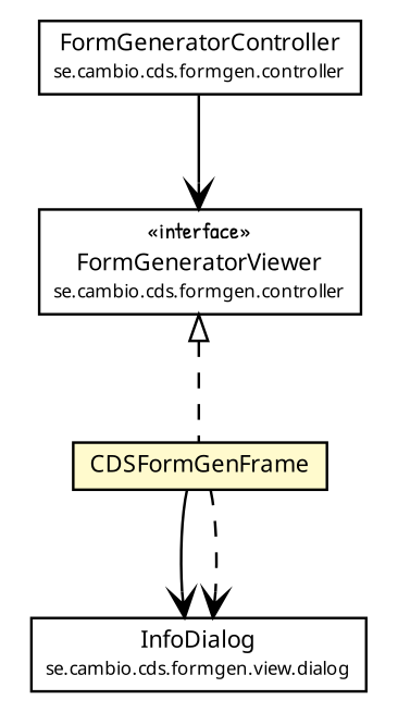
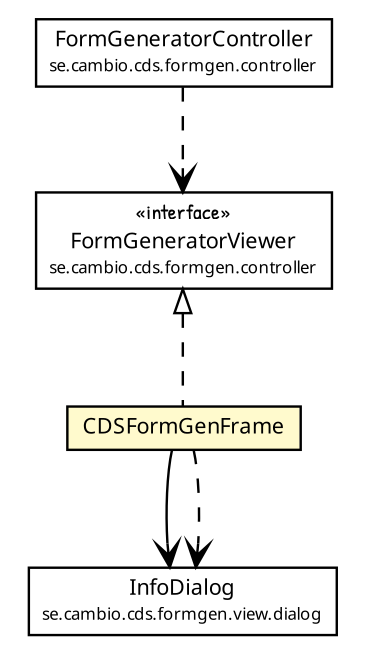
  digraph {
    fontname="Patrick Hand"
    nodesep=0.25
    ranksep=0.5
    node [fontcolor=black fontname="Patrick Hand" fontsize=9.0 shape=plaintext]
    edge [fontname="Patrick Hand" fontsize=10.0 headport=p labelfontname="Trebuchet MS" labelfontsize=10 tailport=p arrowhead=open color=black fontcolor=black]
    n1 [label=<<table title="se.cambio.cds.formgen.controller.FormGeneratorViewer" border="0" cellborder="1" cellspacing="0" cellpadding="2" port="p" href="../../controller/FormGeneratorViewer.html"> 		<tr><td><table border="0" cellspacing="0" cellpadding="1"> <tr><td align="center" balign="center"> &#171;interface&#187; </td></tr> <tr><td align="center" balign="center"><font face="Trebuchet MS"> FormGeneratorViewer </font></td></tr> <tr><td align="center" balign="center"><font face="Trebuchet MS" point-size="7.0"> se.cambio.cds.formgen.controller </font></td></tr> 		</table></td></tr> 		</table>>]
    n2 [label=<<table title="se.cambio.cds.formgen.view.frame.CDSFormGenFrame" border="0" cellborder="1" cellspacing="0" cellpadding="2" port="p" bgcolor="lemonChiffon" href="./CDSFormGenFrame.html"> 		<tr><td><table border="0" cellspacing="0" cellpadding="1"> <tr><td align="center" balign="center"><font face="Trebuchet MS"> CDSFormGenFrame </font></td></tr> 		</table></td></tr> 		</table>>]
    n3 [label=<<table title="se.cambio.cds.formgen.view.dialog.InfoDialog" border="0" cellborder="1" cellspacing="0" cellpadding="2" port="p" href="../dialog/InfoDialog.html"> 		<tr><td><table border="0" cellspacing="0" cellpadding="1"> <tr><td align="center" balign="center"><font face="Trebuchet MS"> InfoDialog </font></td></tr> <tr><td align="center" balign="center"><font face="Trebuchet MS" point-size="7.0"> se.cambio.cds.formgen.view.dialog </font></td></tr> 		</table></td></tr> 		</table>>]
    n4 [label=<<table title="se.cambio.cds.formgen.controller.FormGeneratorController" border="0" cellborder="1" cellspacing="0" cellpadding="2" port="p" href="../../controller/FormGeneratorController.html"> 		<tr><td><table border="0" cellspacing="0" cellpadding="1"> <tr><td align="center" balign="center"><font face="Trebuchet MS"> FormGeneratorController </font></td></tr> <tr><td align="center" balign="center"><font face="Trebuchet MS" point-size="7.0"> se.cambio.cds.formgen.controller </font></td></tr> 		</table></td></tr> 		</table>>]
    n1 -> n2 [arrowtail=empty dir=back fontsize=10 style=dashed arrowhead="" color="" fontcolor=""]
    n2 -> n3
    n2 -> n3 [style=dashed]
-   n4 -> n1
+   n4 -> n1 [style=dashed]
  }
